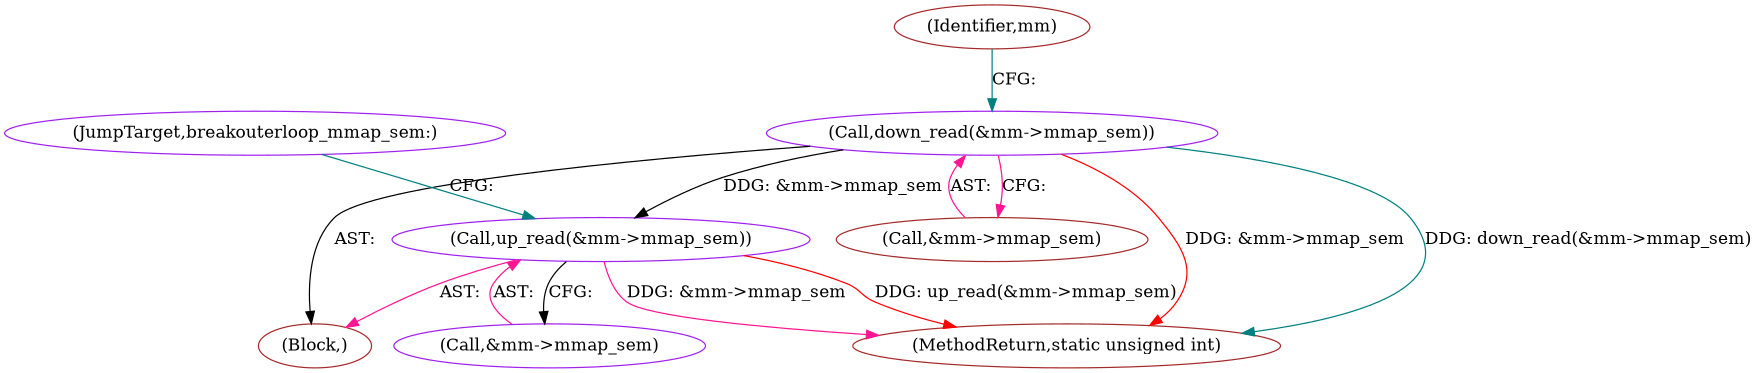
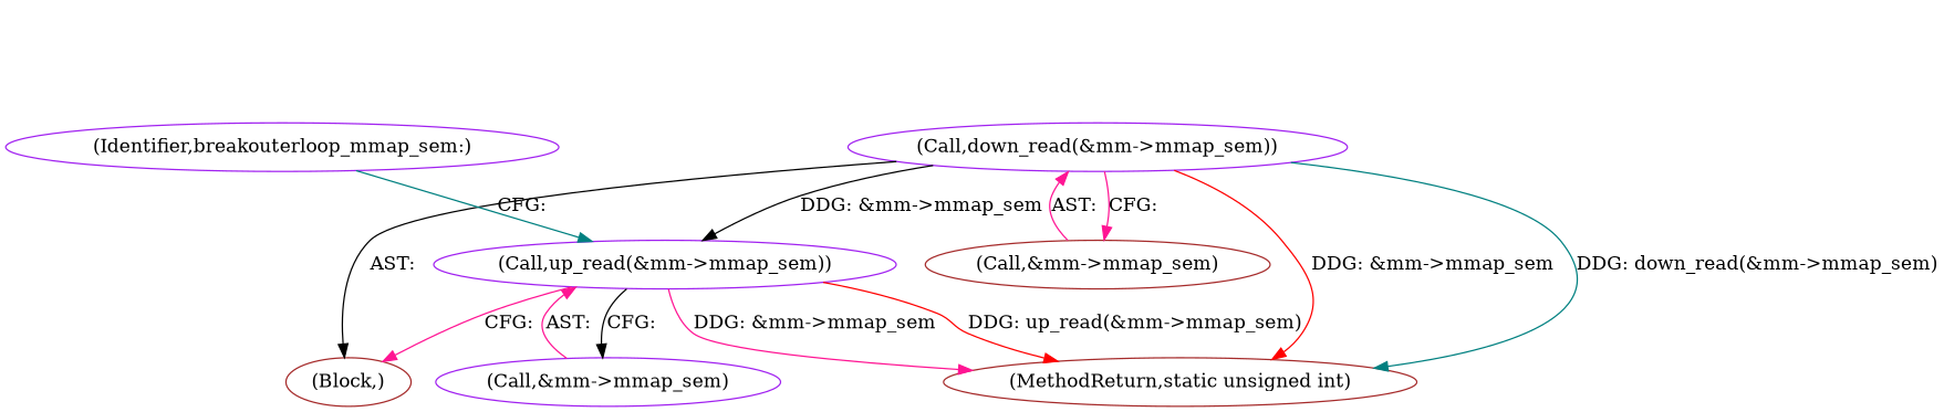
  digraph {
    node [color=purple]
    edge [color=deeppink]
    n1 [label="(Call,up_read(&mm->mmap_sem))"]
    n2 [label="(Call,&mm->mmap_sem)"]
    n3 [color=brown label="(MethodReturn,static unsigned int)"]
    n4 [color=brown label="(Block,)"]
    n5 [label="(Call,down_read(&mm->mmap_sem))"]
    n6 [color=brown label="(Call,&mm->mmap_sem)"]
-   n7 [color=brown label="(Identifier,mm)"]
-   n8 [label="(JumpTarget,breakouterloop_mmap_sem:)"]
+   n8 [label="(Identifier,breakouterloop_mmap_sem:)"]
    n1 -> n2 [color=black label="CFG: "]
    n1 -> n3 [label="DDG: &mm->mmap_sem"]
    n1 -> n3 [color=red label="DDG: up_read(&mm->mmap_sem)"]
-   n1 -> n4 [label="AST: "]
+   n1 -> n4 [label="CFG: "]
    n2 -> n1 [label="AST: "]
    n5 -> n1 [color=black label="DDG: &mm->mmap_sem"]
    n5 -> n3 [color=red label="DDG: &mm->mmap_sem"]
    n5 -> n3 [color=teal label="DDG: down_read(&mm->mmap_sem)"]
    n5 -> n4 [color=black label="AST: "]
    n5 -> n6 [label="CFG: "]
    n6 -> n5 [label="AST: "]
-   n7 -> n5 [color=teal label="CFG: "]
    n8 -> n1 [color=teal label="CFG: "]
  }
